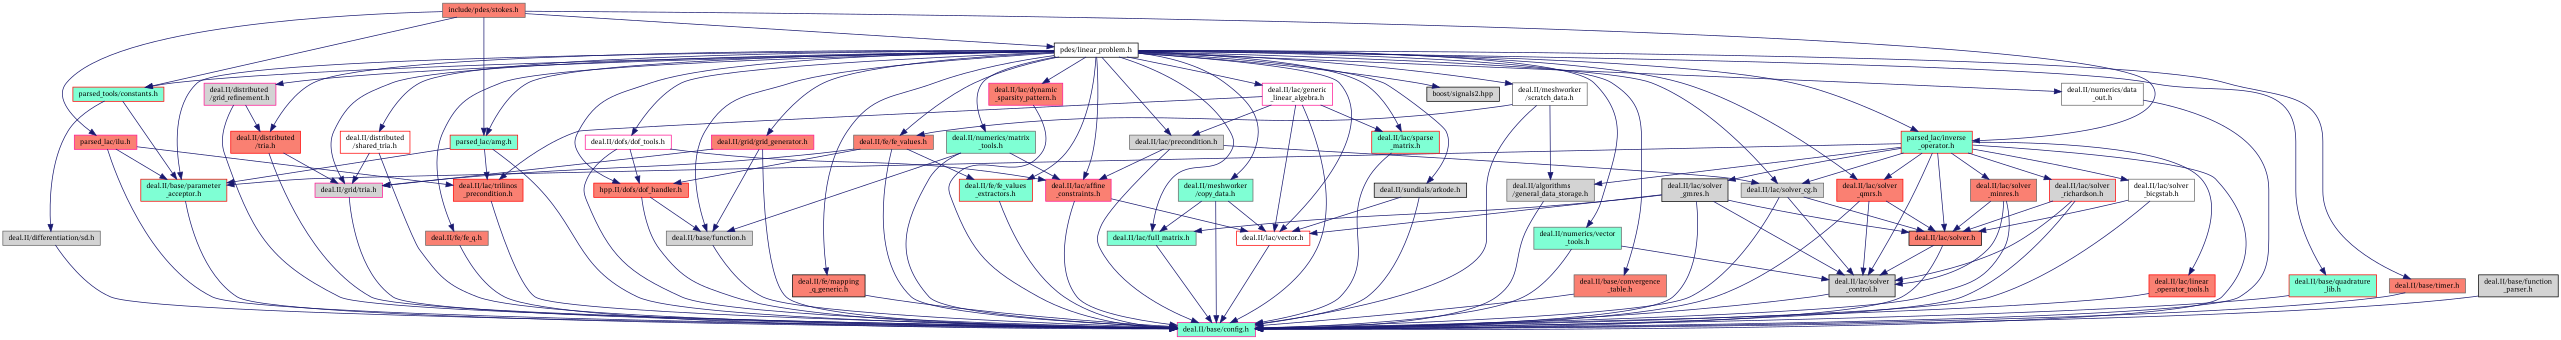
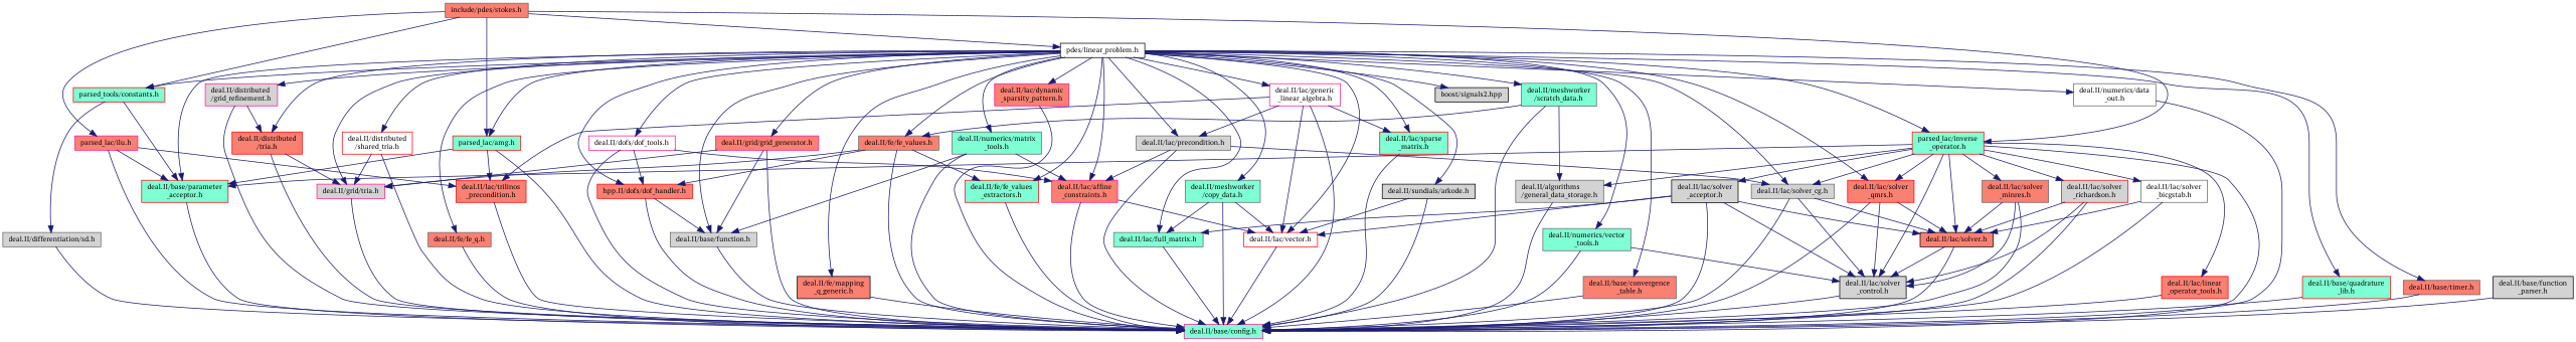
  digraph {
    fontname="PT Serif"
    node [color=gray40 fillcolor=salmon fontname="PT Serif" fontsize=10 shape=record style=filled]
    edge [color=midnightblue fontname="PT Serif" fontsize=10 labelfontname=Helvetica labelfontsize=10 style=solid]
    n1 [fontcolor=black height=0.2 label="include/pdes/stokes.h" width=0.4]
    n2 [color=red fillcolor=aquamarine height=0.2 label="parsed_lac/amg.h" width=0.4]
    n3 [color=deeppink height=0.2 label="parsed_lac/ilu.h" width=0.4]
    n4 [color=red fillcolor=aquamarine height=0.2 label="parsed_lac/inverse\l_operator.h" width=0.4]
    n5 [color=red fillcolor=aquamarine height=0.2 label="parsed_tools/constants.h" width=0.4]
    n6 [color=black fillcolor=white height=0.2 label="pdes/linear_problem.h" width=0.4]
    n7 [color=deeppink fillcolor=aquamarine height=0.2 label="deal.II/base/config.h" width=0.4]
    n8 [color=red fillcolor=aquamarine height=0.2 label="deal.II/base/parameter\l_acceptor.h" width=0.4]
    n9 [color=red height=0.2 label="deal.II/lac/trilinos\l_precondition.h" width=0.4]
    n10 [fillcolor=lightgrey height=0.2 label="deal.II/algorithms\l/general_data_storage.h" width=0.4]
    n11 [color=red height=0.2 label="deal.II/lac/linear\l_operator_tools.h" width=0.4]
    n12 [color=black height=0.2 label="deal.II/lac/solver.h" width=0.4]
    n13 [color=black fillcolor=lightgrey height=0.2 label="deal.II/lac/solver\l_control.h" width=0.4]
    n14 [fillcolor=white height=0.2 label="deal.II/lac/solver\l_bicgstab.h" width=0.4]
    n15 [fillcolor=lightgrey height=0.2 label="deal.II/lac/solver_cg.h" width=0.4]
-   n16 [color=black fillcolor=lightgrey height=0.2 label="deal.II/lac/solver\l_gmres.h" width=0.4]
+   n16 [color=black fillcolor=lightgrey height=0.2 label="deal.II/lac/solver\l_acceptor.h" width=0.4]
    n17 [height=0.2 label="deal.II/lac/solver\l_minres.h" width=0.4]
    n18 [color=red height=0.2 label="deal.II/lac/solver\l_qmrs.h" width=0.4]
    n19 [color=red fillcolor=lightgrey height=0.2 label="deal.II/lac/solver\l_richardson.h" width=0.4]
    n20 [fillcolor=lightgrey height=0.2 label="deal.II/differentiation/sd.h" width=0.4]
    n21 [fillcolor=aquamarine height=0.2 label="deal.II/lac/full_matrix.h" width=0.4]
    n22 [color=red fillcolor=white height=0.2 label="deal.II/lac/vector.h" width=0.4]
    n23 [height=0.2 label="deal.II/base/convergence\l_table.h" width=0.4]
    n24 [fillcolor=lightgrey height=0.2 label="deal.II/base/function.h" width=0.4]
    n25 [color=red fillcolor=aquamarine height=0.2 label="deal.II/base/quadrature\l_lib.h" width=0.4]
    n26 [height=0.2 label="deal.II/base/timer.h" width=0.4]
    n27 [color=deeppink fillcolor=lightgrey height=0.2 label="deal.II/distributed\l/grid_refinement.h" width=0.4]
    n28 [color=red height=0.2 label="deal.II/distributed\l/tria.h" width=0.4]
    n29 [color=deeppink fillcolor=lightgrey height=0.2 label="deal.II/grid/tria.h" width=0.4]
    n30 [color=red fillcolor=white height=0.2 label="deal.II/distributed\l/shared_tria.h" width=0.4]
    n31 [color=red height=0.2 label="hpp.II/dofs/dof_handler.h" width=0.4]
    n32 [color=deeppink fillcolor=white height=0.2 label="deal.II/dofs/dof_tools.h" width=0.4]
    n33 [color=deeppink height=0.2 label="deal.II/lac/affine\l_constraints.h" width=0.4]
    n34 [height=0.2 label="deal.II/fe/fe_q.h" width=0.4]
    n35 [height=0.2 label="deal.II/fe/fe_values.h" width=0.4]
    n36 [color=red fillcolor=aquamarine height=0.2 label="deal.II/fe/fe_values\l_extractors.h" width=0.4]
    n37 [color=black height=0.2 label="deal.II/fe/mapping\l_q_generic.h" width=0.4]
    n38 [color=deeppink height=0.2 label="deal.II/grid/grid_generator.h" width=0.4]
    n39 [color=deeppink height=0.2 label="deal.II/lac/dynamic\l_sparsity_pattern.h" width=0.4]
    n40 [color=deeppink fillcolor=white height=0.2 label="deal.II/lac/generic\l_linear_algebra.h" width=0.4]
    n41 [fillcolor=lightgrey height=0.2 label="deal.II/lac/precondition.h" width=0.4]
    n42 [color=red fillcolor=aquamarine height=0.2 label="deal.II/lac/sparse\l_matrix.h" width=0.4]
    n43 [fillcolor=aquamarine height=0.2 label="deal.II/meshworker\l/copy_data.h" width=0.4]
-   n44 [fillcolor=white height=0.2 label="deal.II/meshworker\l/scratch_data.h" width=0.4]
+   n44 [fillcolor=aquamarine height=0.2 label="deal.II/meshworker\l/scratch_data.h" width=0.4]
    n45 [fillcolor=white height=0.2 label="deal.II/numerics/data\l_out.h" width=0.4]
    n46 [fillcolor=aquamarine height=0.2 label="deal.II/numerics/matrix\l_tools.h" width=0.4]
    n47 [fillcolor=aquamarine height=0.2 label="deal.II/numerics/vector\l_tools.h" width=0.4]
    n48 [color=black fillcolor=lightgrey height=0.2 label="deal.II/sundials/arkode.h" width=0.4]
    n49 [color=black fillcolor=lightgrey height=0.2 label="boost/signals2.hpp" width=0.4]
    n50 [color=black fillcolor=lightgrey height=0.2 label="deal.II/base/function\l_parser.h" width=0.4]
    n1 -> n2
    n1 -> n3
    n1 -> n4
    n1 -> n5
    n1 -> n6
    n2 -> n7
    n2 -> n8
    n2 -> n9
    n3 -> n7
    n3 -> n8
    n3 -> n9
    n4 -> n7
    n4 -> n8
    n4 -> n10
    n4 -> n11
    n4 -> n12
    n4 -> n13
    n4 -> n14
    n4 -> n15
    n4 -> n16
    n4 -> n17
    n4 -> n18
    n4 -> n19
    n5 -> n8
    n5 -> n20
    n6 -> n2
    n6 -> n4
    n6 -> n5
    n6 -> n8
    n6 -> n15
    n6 -> n18
    n6 -> n21
    n6 -> n22
    n6 -> n23
    n6 -> n24
    n6 -> n25
    n6 -> n26
    n6 -> n27
    n6 -> n28
    n6 -> n29
    n6 -> n30
    n6 -> n31
    n6 -> n32
    n6 -> n33
    n6 -> n34
    n6 -> n35
    n6 -> n36
    n6 -> n37
    n6 -> n38
    n6 -> n39
    n6 -> n40
    n6 -> n41
    n6 -> n42
    n6 -> n43
    n6 -> n44
    n6 -> n45
    n6 -> n46
    n6 -> n47
    n6 -> n48
    n6 -> n49
    n8 -> n7
    n9 -> n7
    n10 -> n7
    n11 -> n7
    n12 -> n7
    n12 -> n13
    n13 -> n7
    n14 -> n7
    n14 -> n12
    n15 -> n7
    n15 -> n12
    n15 -> n13
    n16 -> n7
    n16 -> n12
    n16 -> n13
    n16 -> n21
    n16 -> n22
    n17 -> n7
    n17 -> n12
    n17 -> n13
    n18 -> n7
    n18 -> n12
    n18 -> n13
    n19 -> n7
    n19 -> n12
    n19 -> n13
    n20 -> n7
    n21 -> n7
    n22 -> n7
    n23 -> n7
    n24 -> n7
    n25 -> n7
    n26 -> n7
    n27 -> n7
    n27 -> n28
    n28 -> n7
    n28 -> n29
    n29 -> n7
    n30 -> n7
    n30 -> n29
    n31 -> n7
    n31 -> n24
    n32 -> n7
    n32 -> n31
    n32 -> n33
    n33 -> n7
    n33 -> n22
    n34 -> n7
    n35 -> n7
    n35 -> n29
    n35 -> n31
    n35 -> n36
    n36 -> n7
    n37 -> n7
    n38 -> n7
    n38 -> n24
    n38 -> n29
    n39 -> n7
    n40 -> n7
    n40 -> n9
    n40 -> n22
    n40 -> n41
    n40 -> n42
    n41 -> n7
    n41 -> n15
    n41 -> n33
    n42 -> n7
    n43 -> n7
    n43 -> n21
    n43 -> n22
    n44 -> n7
    n44 -> n10
    n44 -> n35
    n45 -> n7
    n46 -> n7
    n46 -> n24
    n46 -> n33
    n47 -> n7
    n47 -> n13
    n48 -> n7
    n48 -> n22
    n50 -> n7
  }
